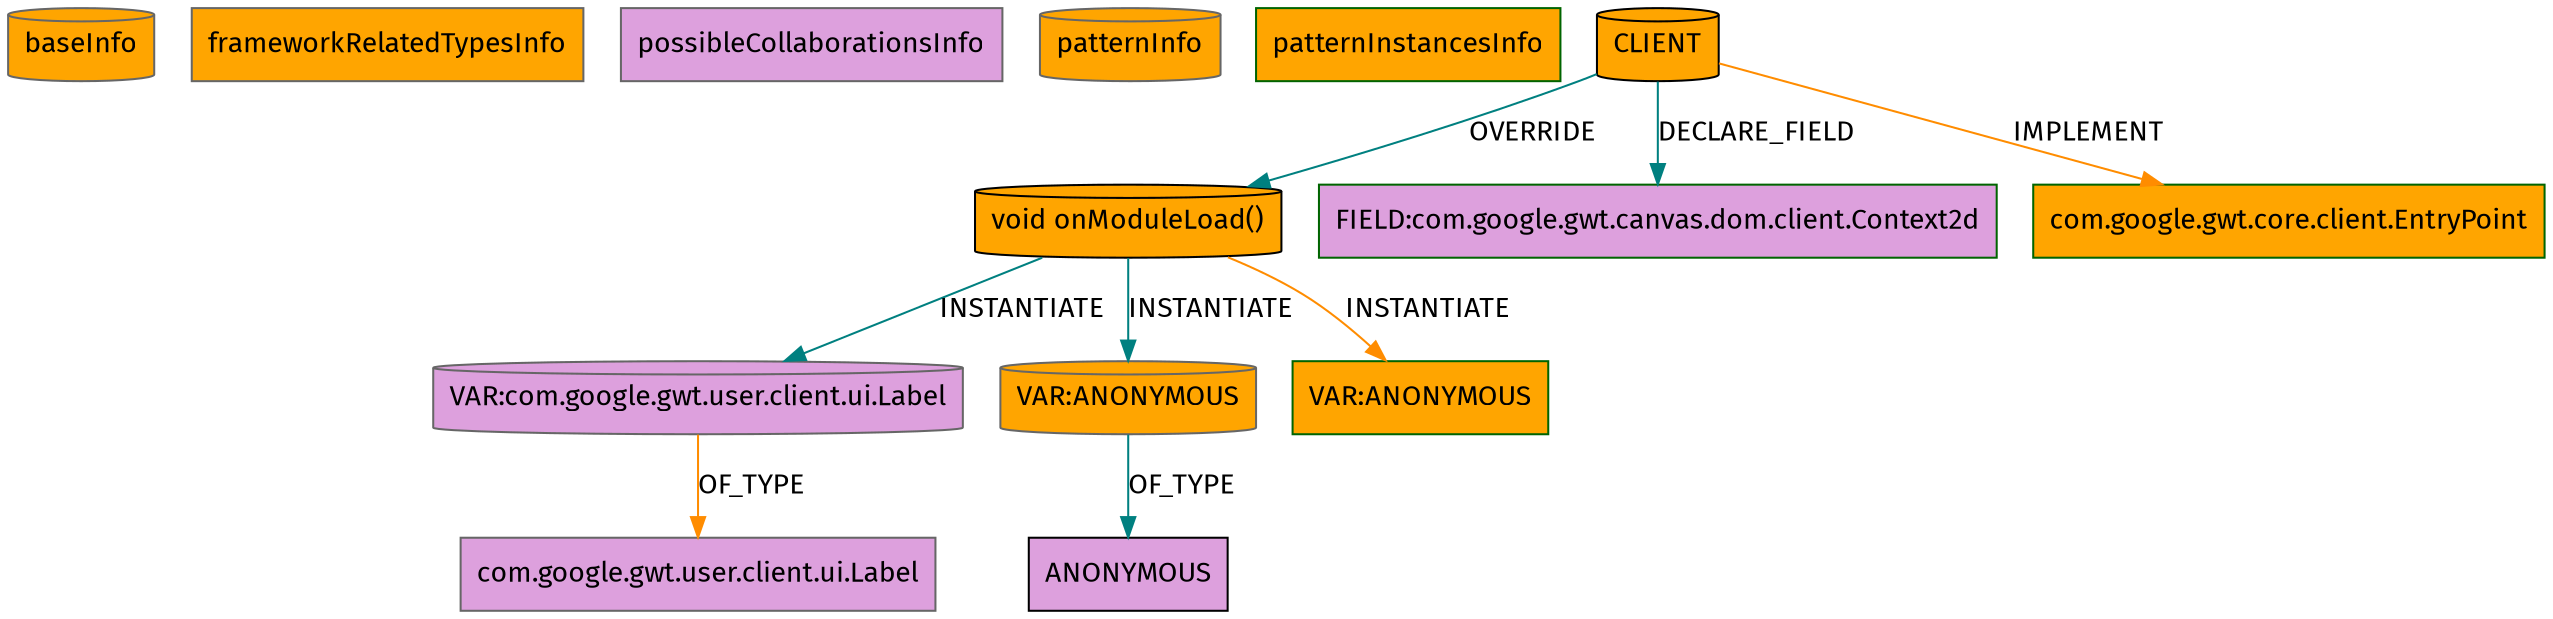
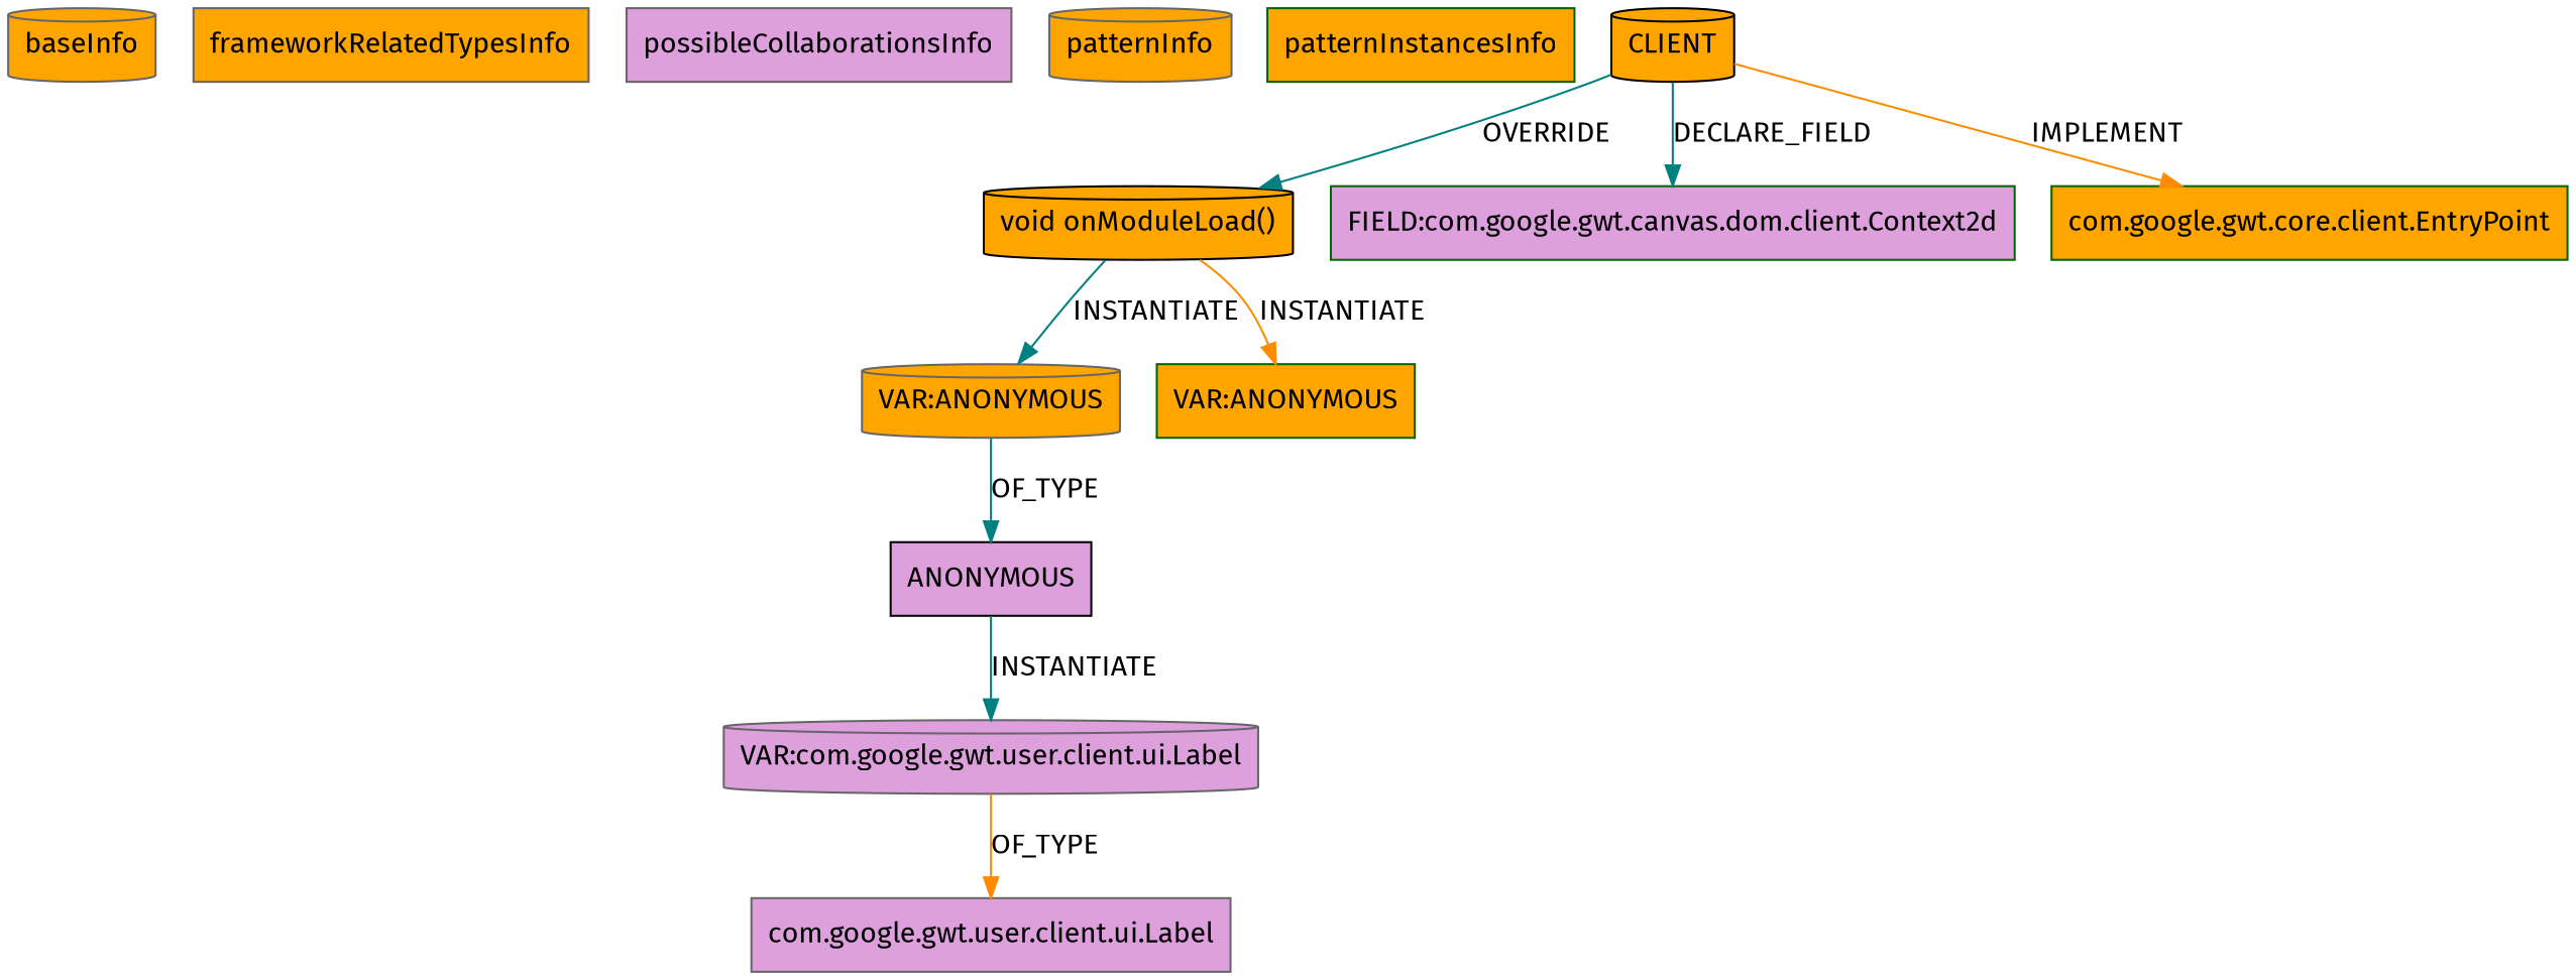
  digraph {
    fontname="Fira Sans"
    node [color=gray40 fillcolor=orange fontname="Fira Sans" shape=box style=filled isFrameworkType=false]
    edge [color=teal fontname="Fira Sans"]
    baseInfo [category=pattern graphId=146 isAnonymous=false possibleRelation=false shape=cylinder isFrameworkType=""]
    frameworkRelatedTypesInfo [0="com.google.gwt.core.client.EntryPoint" isFrameworkType=""]
    possibleCollaborationsInfo [fillcolor=plum isFrameworkType=""]
    patternInfo [frequency=2.0 patternRootClient=0 shape=cylinder isFrameworkType=""]
    patternInstancesInfo [0="rafalrusin-rbvis~/rafalrusin-rbvis/rbvis-master/src/rbvis/client/Rbvis.java~Rbvis~4325" 1="Tok-Erwin~/Tok-Erwin/Erwin-master/src/main/java/erwin/client/Erwin.java~Erwin~388" color=darkgreen isFrameworkType=""]
    n6 [color=black label="void onModuleLoad()" shape=cylinder vertexType=OVERRIDING_METHOD_DECLARATION]
    n7 [fillcolor=plum label="VAR:com.google.gwt.user.client.ui.Label" shape=cylinder vertexType=VARIABLE_EXPRESION]
    n8 [label="VAR:ANONYMOUS" shape=cylinder vertexType=VARIABLE_EXPRESION]
    n9 [color=darkgreen label="VAR:ANONYMOUS" vertexType=VARIABLE_EXPRESION]
    n10 [fillcolor=plum label="com.google.gwt.user.client.ui.Label" vertexType=FRAMEWORK_CLASS_TYPE]
    n11 [color=black fillcolor=plum label=ANONYMOUS vertexType=REFERENCE_ANONYMOUS_DECLARATION]
    n12 [color=black label=CLIENT shape=cylinder vertexType=ROOT_CLIENT_CLASS_DECLARATION]
    n13 [color=darkgreen fillcolor=plum label="FIELD:com.google.gwt.canvas.dom.client.Context2d" vertexType=FIELD_DECLARATION]
    n14 [color=darkgreen label="com.google.gwt.core.client.EntryPoint" vertexType=FRAMEWORK_INTERFACE_TYPE]
-   n6 -> n7 [label=INSTANTIATE]
+   n11 -> n7 [label=INSTANTIATE]
    n6 -> n8 [label=INSTANTIATE]
    n6 -> n9 [color=darkorange label=INSTANTIATE]
    n7 -> n10 [color=darkorange label=OF_TYPE]
    n8 -> n11 [label=OF_TYPE]
    n12 -> n6 [label=OVERRIDE]
    n12 -> n13 [label=DECLARE_FIELD]
    n12 -> n14 [color=darkorange label=IMPLEMENT]
  }
